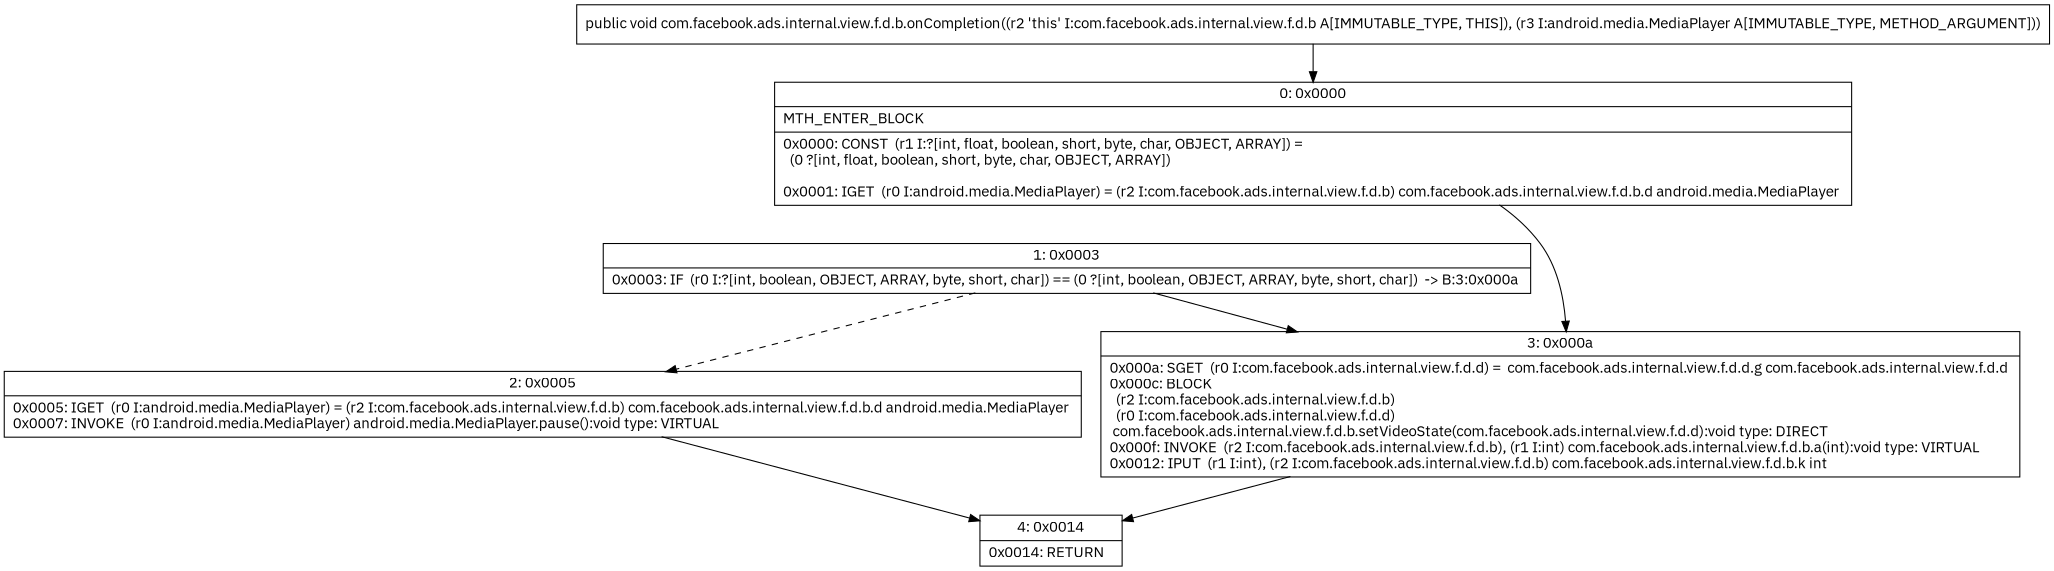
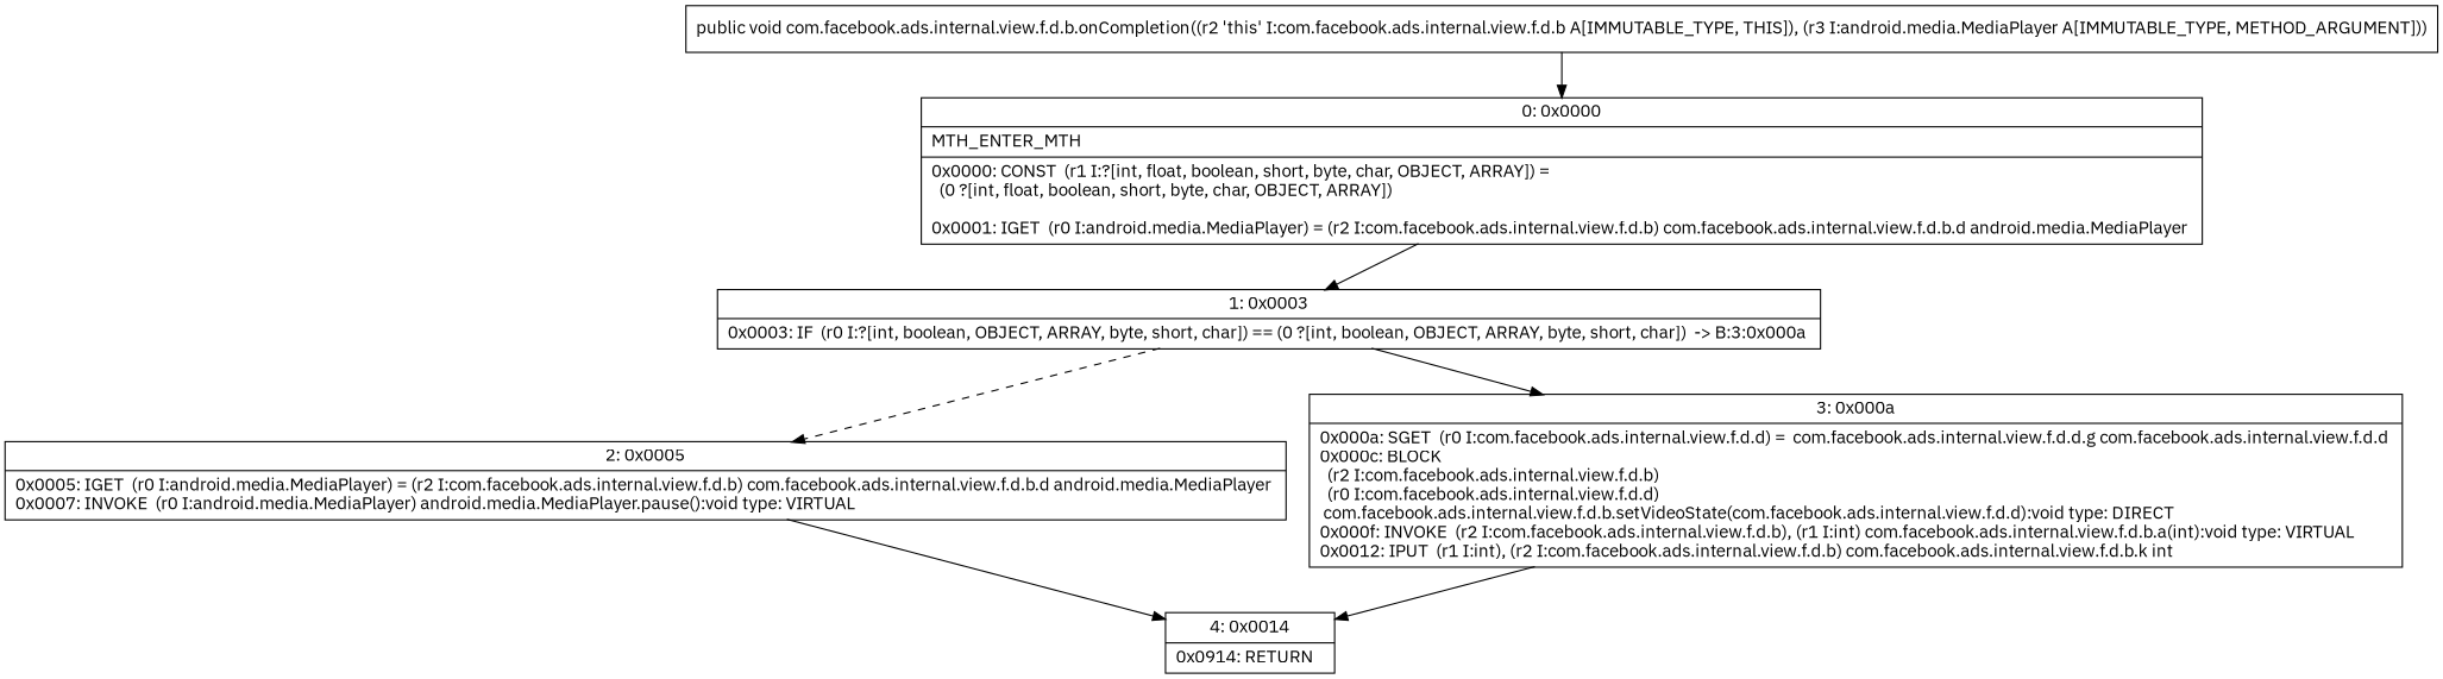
  digraph {
    fontname="IBM Plex Sans"
    node [fontname="IBM Plex Sans" shape=record]
    edge [fontname="IBM Plex Sans"]
-   n1 [label="{0\:\ 0x0000|MTH_ENTER_BLOCK\l|0x0000: CONST  (r1 I:?[int, float, boolean, short, byte, char, OBJECT, ARRAY]) = \l  (0 ?[int, float, boolean, short, byte, char, OBJECT, ARRAY])\l \l0x0001: IGET  (r0 I:android.media.MediaPlayer) = (r2 I:com.facebook.ads.internal.view.f.d.b) com.facebook.ads.internal.view.f.d.b.d android.media.MediaPlayer \l}"]
+   n1 [label="{0\:\ 0x0000|MTH_ENTER_MTH\l|0x0000: CONST  (r1 I:?[int, float, boolean, short, byte, char, OBJECT, ARRAY]) = \l  (0 ?[int, float, boolean, short, byte, char, OBJECT, ARRAY])\l \l0x0001: IGET  (r0 I:android.media.MediaPlayer) = (r2 I:com.facebook.ads.internal.view.f.d.b) com.facebook.ads.internal.view.f.d.b.d android.media.MediaPlayer \l}"]
    n2 [label="{1\:\ 0x0003|0x0003: IF  (r0 I:?[int, boolean, OBJECT, ARRAY, byte, short, char]) == (0 ?[int, boolean, OBJECT, ARRAY, byte, short, char])  \-\> B:3:0x000a \l}"]
    n3 [label="{2\:\ 0x0005|0x0005: IGET  (r0 I:android.media.MediaPlayer) = (r2 I:com.facebook.ads.internal.view.f.d.b) com.facebook.ads.internal.view.f.d.b.d android.media.MediaPlayer \l0x0007: INVOKE  (r0 I:android.media.MediaPlayer) android.media.MediaPlayer.pause():void type: VIRTUAL \l}"]
    n4 [label="{3\:\ 0x000a|0x000a: SGET  (r0 I:com.facebook.ads.internal.view.f.d.d) =  com.facebook.ads.internal.view.f.d.d.g com.facebook.ads.internal.view.f.d.d \l0x000c: BLOCK  \l  (r2 I:com.facebook.ads.internal.view.f.d.b)\l  (r0 I:com.facebook.ads.internal.view.f.d.d)\l com.facebook.ads.internal.view.f.d.b.setVideoState(com.facebook.ads.internal.view.f.d.d):void type: DIRECT \l0x000f: INVOKE  (r2 I:com.facebook.ads.internal.view.f.d.b), (r1 I:int) com.facebook.ads.internal.view.f.d.b.a(int):void type: VIRTUAL \l0x0012: IPUT  (r1 I:int), (r2 I:com.facebook.ads.internal.view.f.d.b) com.facebook.ads.internal.view.f.d.b.k int \l}"]
-   n5 [label="{4\:\ 0x0014|0x0014: RETURN   \l}"]
+   n5 [label="{4\:\ 0x0014|0x0914: RETURN   \l}"]
    n6 [label="{public void com.facebook.ads.internal.view.f.d.b.onCompletion((r2 'this' I:com.facebook.ads.internal.view.f.d.b A[IMMUTABLE_TYPE, THIS]), (r3 I:android.media.MediaPlayer A[IMMUTABLE_TYPE, METHOD_ARGUMENT])) }"]
-   n1 -> n4
+   n1 -> n2
    n2 -> n3 [style=dashed]
    n2 -> n4
    n3 -> n5
    n4 -> n5
    n6 -> n1
  }
